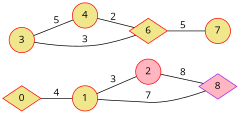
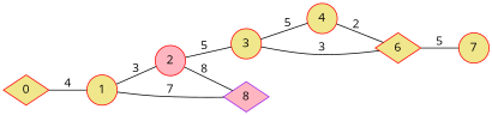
  graph {
    fontname="Open Sans"
    rankdir=LR
    node [color=red fillcolor=khaki fontname="Open Sans" shape=circle style=filled weight=1]
    edge [fontname="Open Sans"]
    0 [shape=diamond]
    1
    2 [fillcolor=lightpink]
    8 [color=purple fillcolor=lightpink shape=diamond weight=4]
    3
    4
    6 [shape=diamond]
    7
    0 -- 1 [label=4]
    1 -- 2 [label=3]
    1 -- 8 [label=7]
    2 -- 8 [label=8]
+   2 -- 3 [label=5]
    3 -- 4 [label=5]
    3 -- 6 [label=3]
    4 -- 6 [label=2]
    6 -- 7 [label=5]
  }
